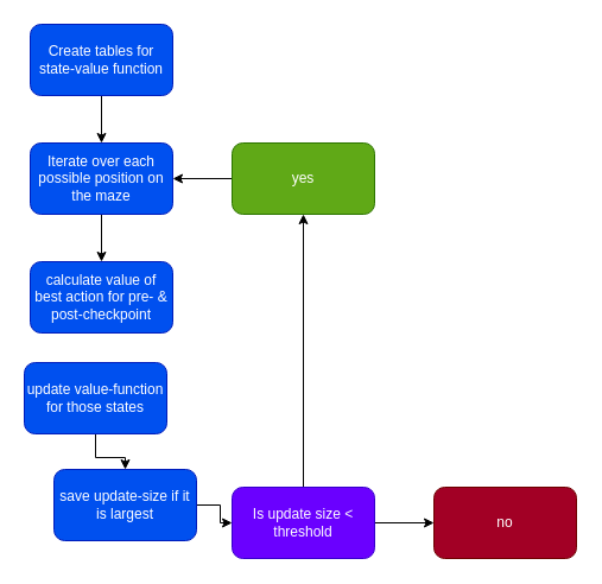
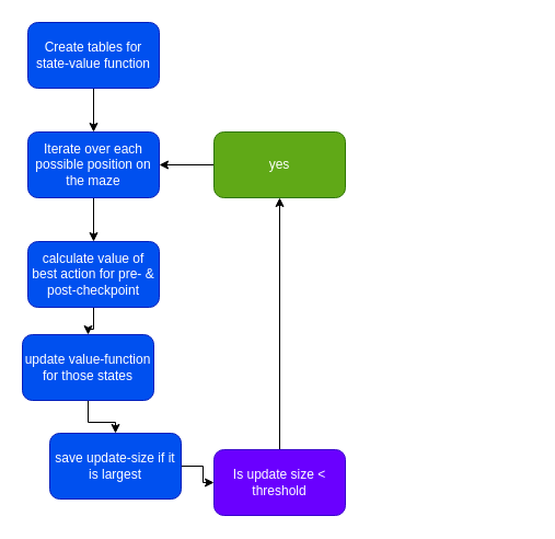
  <mxCell id="0" />
  <mxCell id="1" parent="0" />
  <mxCell id="2" style="edgeStyle=orthogonalEdgeStyle;rounded=0;orthogonalLoop=1;jettySize=auto;html=1;entryX=0.5;entryY=0;entryDx=0;entryDy=0;" edge="1" parent="1" source="3" target="5"><mxGeometry relative="1" as="geometry" /></mxCell>
  <mxCell id="3" value="Create tables for state-value function" style="rounded=1;whiteSpace=wrap;html=1;fillColor=#0050ef;fontColor=#ffffff;strokeColor=#001DBC;" vertex="1" parent="1"><mxGeometry x="25" y="20" width="120" height="60" as="geometry" /></mxCell>
  <mxCell id="4" style="edgeStyle=orthogonalEdgeStyle;rounded=0;orthogonalLoop=1;jettySize=auto;html=1;" edge="1" parent="1" source="5" target="7"><mxGeometry relative="1" as="geometry" /></mxCell>
  <mxCell id="5" value="Iterate over each possible position on the maze" style="rounded=1;whiteSpace=wrap;html=1;fillColor=#0050ef;fontColor=#ffffff;strokeColor=#001DBC;" vertex="1" parent="1"><mxGeometry x="25" y="120" width="120" height="60" as="geometry" /></mxCell>
+ <mxCell id="6" style="edgeStyle=orthogonalEdgeStyle;rounded=0;orthogonalLoop=1;jettySize=auto;html=1;entryX=0.5;entryY=0;entryDx=0;entryDy=0;" edge="1" parent="1" source="7" target="12"><mxGeometry relative="1" as="geometry" /></mxCell>
  <mxCell id="7" value="calculate value of best action for pre- &amp;amp; post-checkpoint" style="rounded=1;whiteSpace=wrap;html=1;fillColor=#0050ef;fontColor=#ffffff;strokeColor=#001DBC;" vertex="1" parent="1"><mxGeometry x="25" y="220" width="120" height="60" as="geometry" /></mxCell>
  <mxCell id="8" style="edgeStyle=orthogonalEdgeStyle;rounded=0;orthogonalLoop=1;jettySize=auto;html=1;" edge="1" parent="1" source="10" target="16"><mxGeometry relative="1" as="geometry" /></mxCell>
- <mxCell id="9" style="edgeStyle=orthogonalEdgeStyle;rounded=0;orthogonalLoop=1;jettySize=auto;html=1;entryX=0;entryY=0.5;entryDx=0;entryDy=0;" edge="1" parent="1" source="10" target="17"><mxGeometry relative="1" as="geometry" /></mxCell>
  <mxCell id="10" value="Is update size &amp;lt; threshold" style="rounded=1;whiteSpace=wrap;html=1;fillColor=#6a00ff;fontColor=#ffffff;strokeColor=#3700CC;" vertex="1" parent="1"><mxGeometry x="195" y="410" width="120" height="60" as="geometry" /></mxCell>
  <mxCell id="11" style="edgeStyle=orthogonalEdgeStyle;rounded=0;orthogonalLoop=1;jettySize=auto;html=1;entryX=0.5;entryY=0;entryDx=0;entryDy=0;" edge="1" parent="1" source="12" target="14"><mxGeometry relative="1" as="geometry" /></mxCell>
  <mxCell id="12" value="update value-function for those states" style="rounded=1;whiteSpace=wrap;html=1;fillColor=#0050ef;fontColor=#ffffff;strokeColor=#001DBC;" vertex="1" parent="1"><mxGeometry x="20" y="305" width="120" height="60" as="geometry" /></mxCell>
  <mxCell id="13" style="edgeStyle=orthogonalEdgeStyle;rounded=0;orthogonalLoop=1;jettySize=auto;html=1;" edge="1" parent="1" source="14" target="10"><mxGeometry relative="1" as="geometry"><mxPoint x="205" y="440" as="targetPoint" /></mxGeometry></mxCell>
  <mxCell id="14" value="save update-size if it is largest" style="rounded=1;whiteSpace=wrap;html=1;fillColor=#0050ef;fontColor=#ffffff;strokeColor=#001DBC;" vertex="1" parent="1"><mxGeometry x="45" y="395" width="120" height="60" as="geometry" /></mxCell>
  <mxCell id="15" style="edgeStyle=orthogonalEdgeStyle;rounded=0;orthogonalLoop=1;jettySize=auto;html=1;entryX=1;entryY=0.5;entryDx=0;entryDy=0;" edge="1" parent="1" source="16" target="5"><mxGeometry relative="1" as="geometry" /></mxCell>
  <mxCell id="16" value="yes" style="rounded=1;whiteSpace=wrap;html=1;fillColor=#60a917;fontColor=#ffffff;strokeColor=#2D7600;" vertex="1" parent="1"><mxGeometry x="195" y="120" width="120" height="60" as="geometry" /></mxCell>
- <mxCell id="17" value="no" style="rounded=1;whiteSpace=wrap;html=1;fillColor=#a20025;fontColor=#ffffff;strokeColor=#6F0000;" vertex="1" parent="1"><mxGeometry x="365" y="410" width="120" height="60" as="geometry" /></mxCell>
